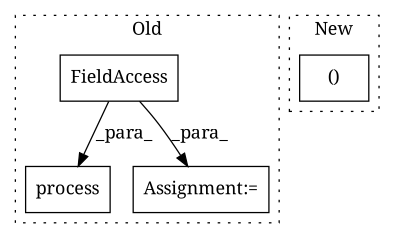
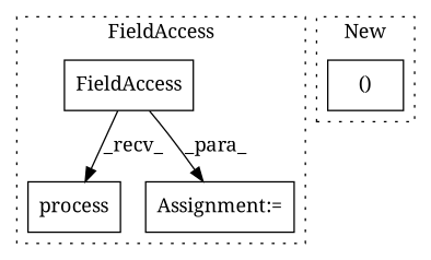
  digraph {
    fontname="Noto Serif"
    node [fontname="Noto Serif" shape=box]
    edge [fontname="Noto Serif"]
    n1 [a=32 l="8,1" label=process s="3356,3369"]
    n2 [a=7 l=1 label="Assignment:=" s=3337]
    n3 [a=22 l=17 label=FieldAccess s=3338]
    n4 [a=106 l=24 label="()" s=3236]
    subgraph cluster_1 {
-     label=Old
+     label=FieldAccess
      style=dotted
      n1
      n2
      n3
    }
    subgraph cluster_2 {
      label=New
      style=dotted
      n4
    }
-   n3 -> n1 [label=_para_]
+   n3 -> n1 [label=_recv_]
    n3 -> n2 [label=_para_]
  }
